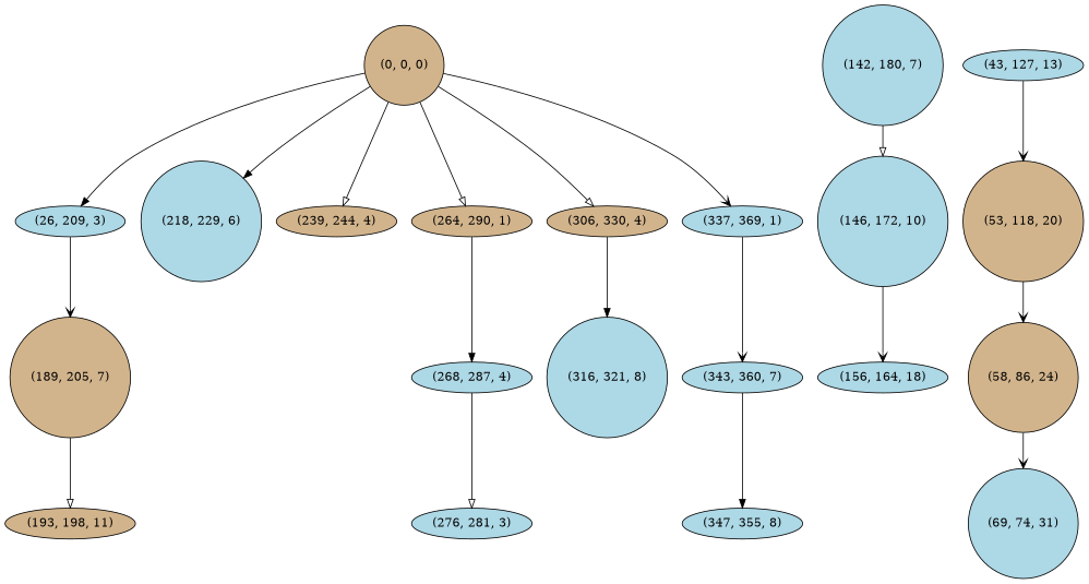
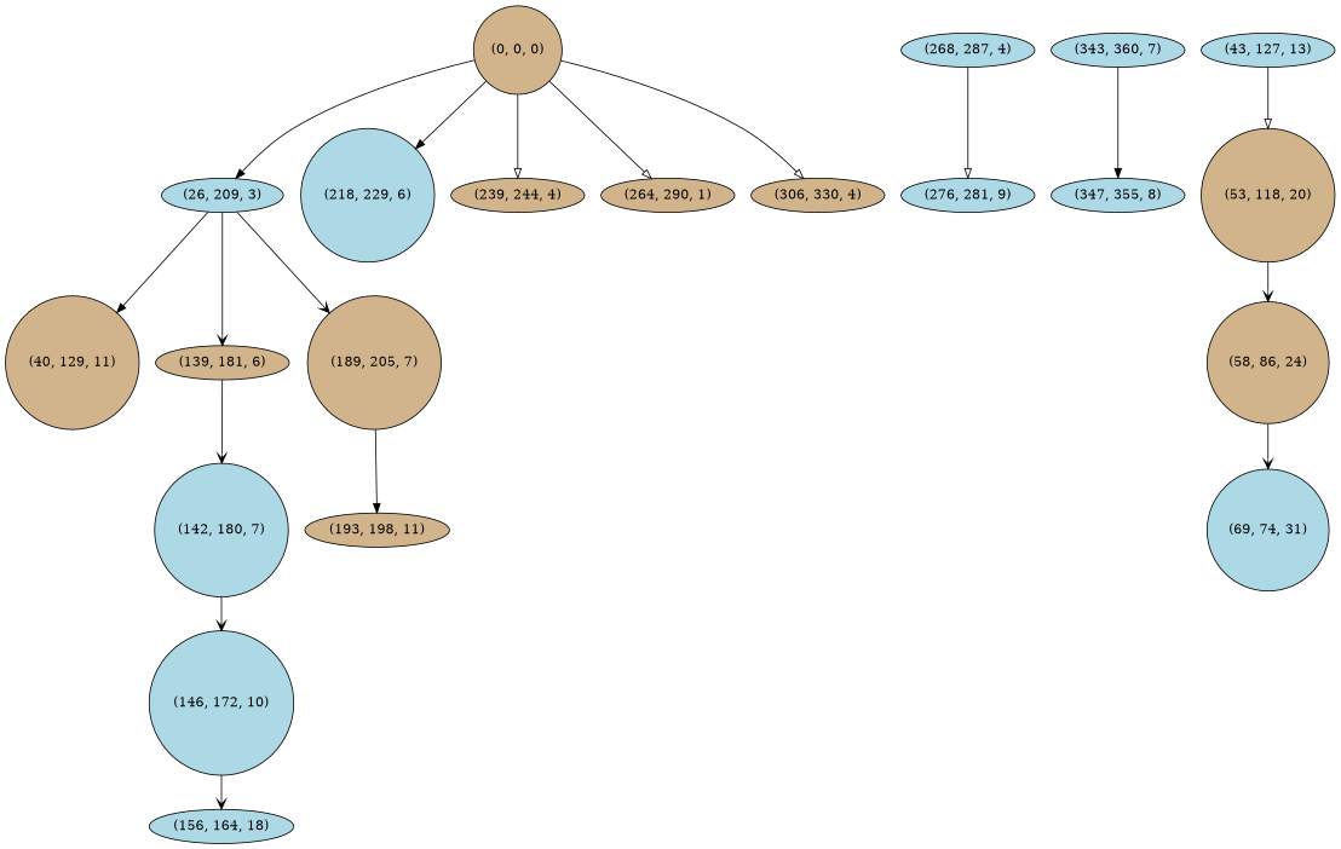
  digraph {
    node [fillcolor=lightblue shape=ellipse style=filled]
    edge [arrowhead=vee]
    "(0, 0, 0)" [fillcolor=tan shape=circle]
    "(26, 209, 3)"
    "(218, 229, 6)" [shape=circle]
    "(239, 244, 4)" [fillcolor=tan]
    "(264, 290, 1)" [fillcolor=tan]
    "(306, 330, 4)" [fillcolor=tan]
-   "(337, 369, 1)"
+   "(40, 129, 11)" [fillcolor=tan shape=circle]
+   "(139, 181, 6)" [fillcolor=tan]
    "(189, 205, 7)" [fillcolor=tan shape=circle]
    "(268, 287, 4)"
-   "(316, 321, 8)" [shape=circle]
    "(343, 360, 7)"
    "(142, 180, 7)" [shape=circle]
    "(193, 198, 11)" [fillcolor=tan]
    "(53, 118, 20)" [fillcolor=tan shape=circle]
    "(43, 127, 13)"
    "(58, 86, 24)" [fillcolor=tan shape=circle]
    "(69, 74, 31)" [shape=circle]
    "(146, 172, 10)" [shape=circle]
    "(156, 164, 18)"
-   "(276, 281, 9)" [label="(276, 281, 3)"]
+   "(276, 281, 9)"
    "(347, 355, 8)"
    "(0, 0, 0)" -> "(26, 209, 3)" [arrowhead=normal]
    "(0, 0, 0)" -> "(218, 229, 6)" [arrowhead=normal]
    "(0, 0, 0)" -> "(239, 244, 4)" [arrowhead=onormal]
    "(0, 0, 0)" -> "(264, 290, 1)" [arrowhead=onormal]
    "(0, 0, 0)" -> "(306, 330, 4)" [arrowhead=onormal]
-   "(0, 0, 0)" -> "(337, 369, 1)"
+   "(26, 209, 3)" -> "(40, 129, 11)" [arrowhead=normal]
+   "(26, 209, 3)" -> "(139, 181, 6)"
    "(26, 209, 3)" -> "(189, 205, 7)"
-   "(264, 290, 1)" -> "(268, 287, 4)" [arrowhead=normal]
-   "(306, 330, 4)" -> "(316, 321, 8)" [arrowhead=normal]
-   "(337, 369, 1)" -> "(343, 360, 7)"
-   "(189, 205, 7)" -> "(193, 198, 11)" [arrowhead=onormal]
+   "(139, 181, 6)" -> "(142, 180, 7)"
+   "(189, 205, 7)" -> "(193, 198, 11)" [arrowhead=normal]
    "(268, 287, 4)" -> "(276, 281, 9)" [arrowhead=onormal]
    "(343, 360, 7)" -> "(347, 355, 8)" [arrowhead=normal]
-   "(142, 180, 7)" -> "(146, 172, 10)" [arrowhead=onormal]
+   "(142, 180, 7)" -> "(146, 172, 10)"
    "(53, 118, 20)" -> "(58, 86, 24)"
-   "(43, 127, 13)" -> "(53, 118, 20)"
+   "(43, 127, 13)" -> "(53, 118, 20)" [arrowhead=onormal]
    "(58, 86, 24)" -> "(69, 74, 31)"
    "(146, 172, 10)" -> "(156, 164, 18)"
  }
